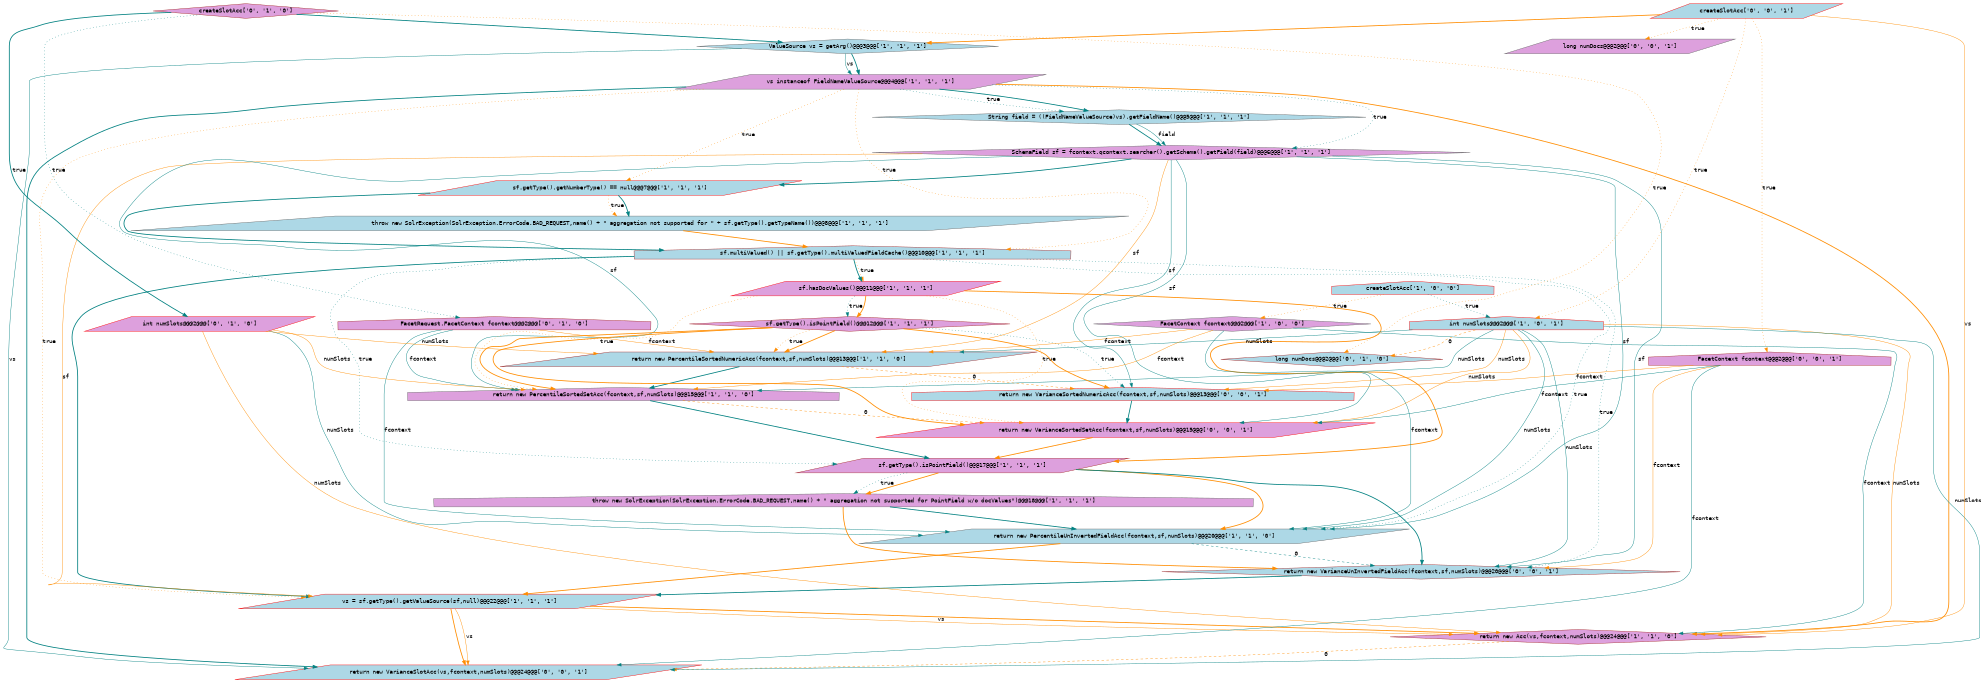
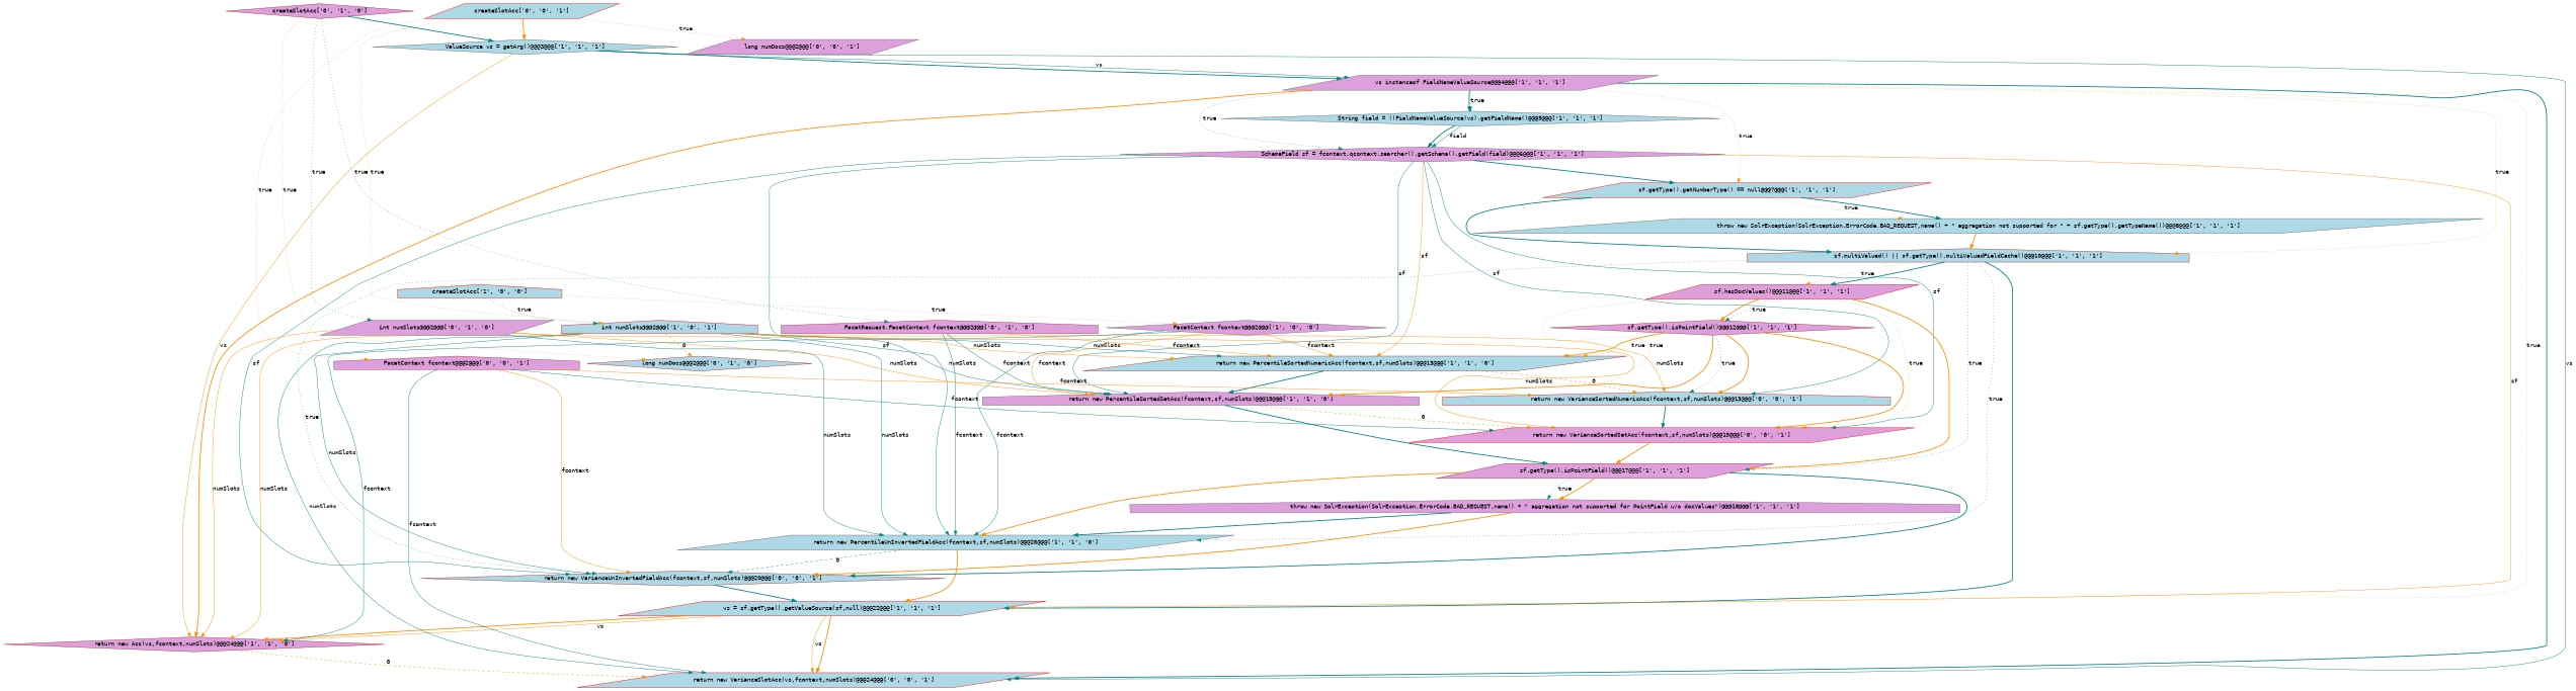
  digraph {
    fontname="DejaVu Sans Mono"
    node [color=gray40 fillcolor=plum fontname="DejaVu Sans Mono" shape=parallelogram style=filled]
    edge [color=darkorange fontname="DejaVu Sans Mono" style=solid]
    n1 [label="vs instanceof FieldNameValueSource@@@4@@@['1', '1', '1']"]
    n2 [color=brown label="return new Acc(vs,fcontext,numSlots)@@@24@@@['1', '1', '0']" shape=diamond]
    n3 [color=red fillcolor=lightblue label="vs = sf.getType().getValueSource(sf,null)@@@22@@@['1', '1', '1']"]
    n4 [color=red fillcolor=lightblue label="sf.getType().getNumberType() == null@@@7@@@['1', '1', '1']"]
    n5 [color=red fillcolor=lightblue label="return new VarianceSlotAcc(vs,fcontext,numSlots)@@@24@@@['0', '0', '1']"]
    n6 [color=brown fillcolor=lightblue label="sf.multiValued() || sf.getType().multiValuedFieldCache()@@@10@@@['1', '1', '1']" shape=house]
    n7 [label="SchemaField sf = fcontext.qcontext.searcher().getSchema().getField(field)@@@6@@@['1', '1', '1']" shape=diamond]
    n8 [fillcolor=lightblue label="String field = ((FieldNameValueSource)vs).getFieldName()@@@5@@@['1', '1', '1']" shape=diamond]
    n9 [fillcolor=lightblue label="throw new SolrException(SolrException.ErrorCode.BAD_REQUEST,name() + \" aggregation not supported for \" + sf.getType().getTypeName())@@@8@@@['1', '1', '1']"]
    n10 [fillcolor=lightblue label="return new PercentileUnInvertedFieldAcc(fcontext,sf,numSlots)@@@20@@@['1', '1', '0']"]
    n11 [color=brown fillcolor=lightblue label="return new VarianceUnInvertedFieldAcc(fcontext,sf,numSlots)@@@20@@@['0', '0', '1']" shape=diamond]
    n12 [color=red label="sf.hasDocValues()@@@11@@@['1', '1', '1']"]
    n13 [color=brown label="sf.getType().isPointField()@@@17@@@['1', '1', '1']"]
    n14 [color=brown fillcolor=lightblue label="return new PercentileSortedNumericAcc(fcontext,sf,numSlots)@@@13@@@['1', '1', '0']"]
    n15 [label="return new PercentileSortedSetAcc(fcontext,sf,numSlots)@@@15@@@['1', '1', '0']" shape=house]
    n16 [color=red fillcolor=lightblue label="return new VarianceSortedNumericAcc(fcontext,sf,numSlots)@@@13@@@['0', '0', '1']" shape=house]
    n17 [color=red label="return new VarianceSortedSetAcc(fcontext,sf,numSlots)@@@15@@@['0', '0', '1']"]
    n18 [color=red fillcolor=lightblue label="int numSlots@@@2@@@['1', '0', '1']" shape=house]
    n19 [color=brown fillcolor=lightblue label="long numDocs@@@2@@@['0', '1', '0']" shape=diamond]
    n20 [color=brown label="createSlotAcc['0', '1', '0']" shape=diamond]
    n21 [color=brown label="FacetRequest.FacetContext fcontext@@@2@@@['0', '1', '0']" shape=house]
-   n22 [color=red label="int numSlots@@@2@@@['0', '1', '0']"]
+   n22 [label="int numSlots@@@2@@@['0', '1', '0']"]
    n23 [fillcolor=lightblue label="ValueSource vs = getArg()@@@3@@@['1', '1', '1']" shape=diamond]
    n24 [color=brown label="sf.getType().isPointField()@@@12@@@['1', '1', '1']" shape=diamond]
    n25 [label="throw new SolrException(SolrException.ErrorCode.BAD_REQUEST,name() + \" aggregation not supported for PointField w/o docValues\")@@@18@@@['1', '1', '1']" shape=house]
    n26 [label="FacetContext fcontext@@@2@@@['1', '0', '0']" shape=diamond]
    n27 [color=red fillcolor=lightblue label="createSlotAcc['0', '0', '1']"]
    n28 [label="long numDocs@@@2@@@['0', '0', '1']"]
    n29 [color=brown label="FacetContext fcontext@@@2@@@['0', '0', '1']" shape=house]
    n30 [color=red fillcolor=lightblue label="createSlotAcc['1', '0', '0']" shape=house]
    n1 -> n2 [style=bold]
    n1 -> n3 [label=true style=dotted]
    n1 -> n4 [label=true style=dotted]
    n1 -> n5 [color=teal style=bold]
    n1 -> n6 [label=true style=dotted]
    n1 -> n7 [color=teal label=true style=dotted]
    n1 -> n8 [color=teal style=bold]
    n1 -> n8 [color=teal label=true style=dotted]
    n2 -> n5 [label=0 style=dashed]
    n3 -> n2 [style=bold]
    n3 -> n2 [label=vs]
    n3 -> n5 [style=bold]
    n3 -> n5 [label=vs]
    n4 -> n6 [color=teal style=bold]
    n4 -> n9 [label=true style=dotted]
    n4 -> n9 [color=teal style=bold]
    n6 -> n3 [color=teal style=bold]
    n6 -> n10 [color=teal label=true style=dotted]
    n6 -> n11 [color=teal label=true style=dotted]
    n6 -> n12 [label=true style=dotted]
    n6 -> n12 [color=teal style=bold]
    n6 -> n13 [color=teal label=true style=dotted]
    n7 -> n3 [label=sf]
    n7 -> n4 [color=teal style=bold]
    n7 -> n10 [color=teal label=sf]
    n7 -> n11 [color=teal label=sf]
    n7 -> n14 [label=sf]
    n7 -> n15 [color=teal label=sf]
    n7 -> n16 [color=teal label=sf]
    n7 -> n17 [color=teal label=sf]
    n8 -> n7 [color=teal style=bold]
    n8 -> n7 [color=teal label=field]
    n9 -> n6 [style=bold]
    n10 -> n3 [style=bold]
    n10 -> n11 [color=teal label=0 style=dashed]
    n11 -> n3 [color=teal style=bold]
    n12 -> n13 [style=bold]
    n12 -> n15 [label=true style=dotted]
    n12 -> n17 [label=true style=dotted]
    n12 -> n24 [color=teal label=true style=dotted]
    n12 -> n24 [style=bold]
    n13 -> n10 [style=bold]
    n13 -> n11 [color=teal style=bold]
    n13 -> n25 [style=bold]
    n13 -> n25 [color=teal label=true style=dotted]
    n14 -> n15 [color=teal style=bold]
    n14 -> n16 [label=0 style=dashed]
    n15 -> n13 [color=teal style=bold]
    n15 -> n17 [label=0 style=dashed]
    n16 -> n17 [color=teal style=bold]
    n17 -> n13 [style=bold]
    n18 -> n2 [label=numSlots]
    n18 -> n5 [color=teal label=numSlots]
    n18 -> n10 [color=teal label=numSlots]
    n18 -> n11 [color=teal label=numSlots]
    n18 -> n14 [color=teal label=numSlots]
    n18 -> n15 [color=teal label=numSlots]
    n18 -> n16 [label=numSlots]
    n18 -> n17 [label=numSlots]
    n18 -> n19 [label=0 style=dashed]
    n20 -> n19 [label=true style=dotted]
    n20 -> n21 [color=teal label=true style=dotted]
-   n20 -> n22 [color=teal label=true style=bold]
+   n20 -> n22 [color=teal label=true style=dotted]
    n20 -> n23 [color=teal style=bold]
    n21 -> n10 [color=teal label=fcontext]
    n21 -> n14 [label=fcontext]
    n21 -> n15 [color=teal label=fcontext]
    n22 -> n2 [label=numSlots]
    n22 -> n10 [color=teal label=numSlots]
    n22 -> n14 [label=numSlots]
    n22 -> n15 [label=numSlots]
    n23 -> n1 [color=teal style=bold]
    n23 -> n1 [color=teal label=vs]
-   n27 -> n2 [label=vs]
+   n23 -> n2 [label=vs]
    n23 -> n5 [color=teal label=vs]
    n24 -> n14 [style=bold]
    n24 -> n14 [label=true style=dotted]
    n24 -> n15 [style=bold]
    n24 -> n16 [style=bold]
    n24 -> n16 [color=teal label=true style=dotted]
    n24 -> n17 [style=bold]
    n25 -> n10 [color=teal style=bold]
    n25 -> n11 [style=bold]
    n26 -> n2 [color=teal label=fcontext]
    n26 -> n10 [color=teal label=fcontext]
    n26 -> n14 [label=fcontext]
    n26 -> n15 [label=fcontext]
    n27 -> n18 [label=true style=dotted]
    n27 -> n23 [style=bold]
    n27 -> n28 [label=true style=dotted]
    n27 -> n29 [label=true style=dotted]
    n29 -> n5 [color=teal label=fcontext]
    n29 -> n11 [label=fcontext]
    n29 -> n16 [label=fcontext]
    n29 -> n17 [color=teal label=fcontext]
    n30 -> n18 [color=teal label=true style=dotted]
    n30 -> n26 [label=true style=dotted]
  }
